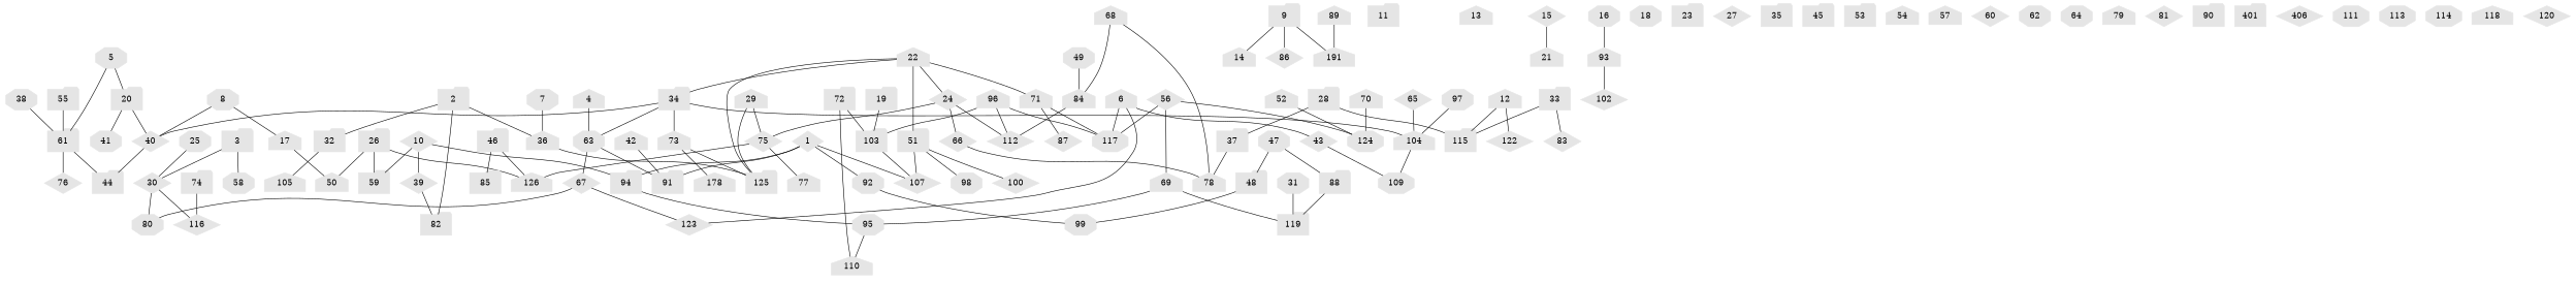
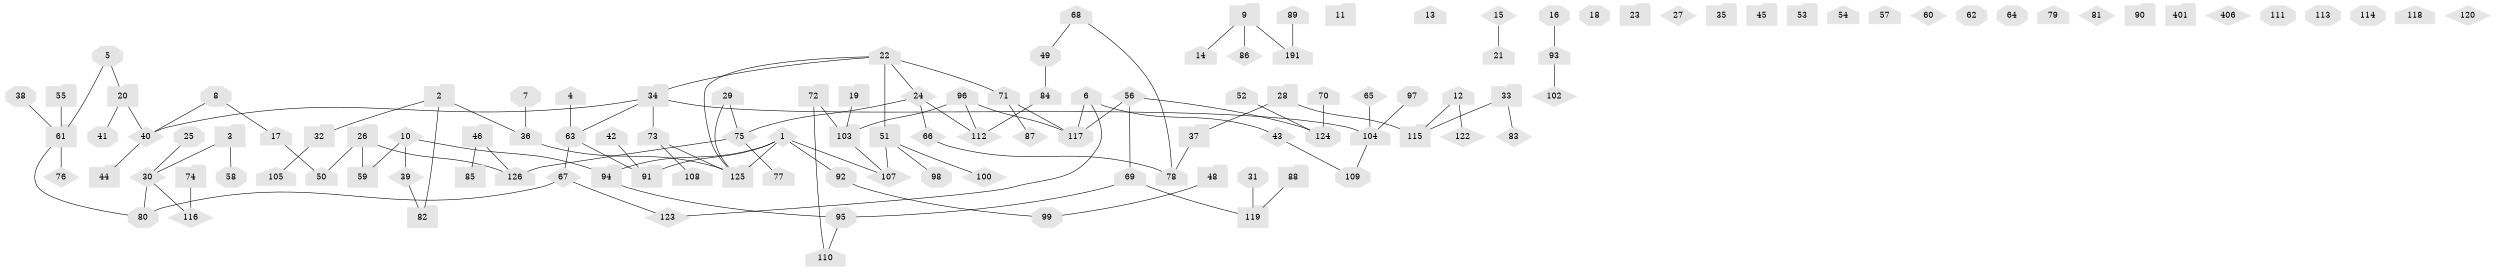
  graph {
    node [color=gray90 shape=folder style=filled]
    1 [shape=diamond]
    91
    92 [shape=octagon]
    94
    107 [shape=diamond]
    125
    99 [shape=octagon]
    95 [shape=octagon]
    2
    32
    36 [shape=house]
    82
    105 [shape=house]
    30 [shape=diamond]
    3
    58 [shape=octagon]
    80 [shape=octagon]
    116 [shape=diamond]
    4 [shape=house]
    63 [shape=octagon]
    67 [shape=diamond]
    5 [shape=octagon]
    20
    61
    40 [shape=diamond]
    41 [shape=octagon]
    76 [shape=diamond]
    6 [shape=house]
    43 [shape=diamond]
    117 [shape=octagon]
    123 [shape=diamond]
    109 [shape=octagon]
    7 [shape=octagon]
    8 [shape=octagon]
    17 [shape=house]
    50 [shape=house]
    44
    14 [shape=house]
    9
    86 [shape=diamond]
    n41 [label=191 shape=house]
    10 [shape=diamond]
    39 [shape=diamond]
    59
    11
    12 [shape=house]
    115
    122 [shape=diamond]
    13 [shape=house]
    15 [shape=diamond]
    21 [shape=house]
    16 [shape=octagon]
    93 [shape=house]
    102 [shape=diamond]
    18 [shape=octagon]
    19
    103
    22 [shape=house]
    24 [shape=diamond]
    34
    51
    71 [shape=house]
    66 [shape=diamond]
    75 [shape=diamond]
    112 [shape=diamond]
    73 [shape=house]
    104 [shape=house]
    98 [shape=octagon]
    100 [shape=diamond]
    87 [shape=diamond]
    23
    78 [shape=house]
    126 [shape=house]
    77 [shape=house]
    25 [shape=octagon]
    26
    27 [shape=diamond]
    28
    37
    29 [shape=house]
    31 [shape=octagon]
    119
    33
    83 [shape=diamond]
-   108 [shape=house label=178]
+   108 [shape=house]
    35
    38 [shape=octagon]
    42 [shape=house]
    45
    46
    85
-   47 [shape=octagon]
    48
    88
    49 [shape=octagon]
    84 [shape=house]
    52 [shape=house]
    124 [shape=octagon]
    53
    54 [shape=house]
    55
    56 [shape=diamond]
    69 [shape=house]
    57 [shape=house]
    60 [shape=diamond]
    62 [shape=octagon]
    64 [shape=octagon]
    65 [shape=diamond]
    68 [shape=house]
    110 [shape=house]
    70 [shape=house]
    72
    74
    79 [shape=house]
    81 [shape=diamond]
    89 [shape=house]
    90
    96 [shape=house]
    97 [shape=octagon]
    n120 [label=401]
    n121 [label=406 shape=diamond]
    111 [shape=octagon]
    113 [shape=octagon]
    114 [shape=octagon]
    118 [shape=house]
    120 [shape=diamond]
    1 -- 91
    1 -- 92
    1 -- 94
    1 -- 107
+   1 -- 125
    92 -- 99
    94 -- 95
    95 -- 110
    2 -- 32
    2 -- 36
    2 -- 82
    32 -- 105
    36 -- 125
    30 -- 80
    30 -- 116
    3 -- 30
    3 -- 58
    4 -- 63
    63 -- 91
    63 -- 67
    67 -- 80
    67 -- 123
    5 -- 20
    5 -- 61
    20 -- 40
    20 -- 41
-   61 -- 44
+   61 -- 80
    61 -- 76
    40 -- 44
    6 -- 43
    6 -- 117
    6 -- 123
    43 -- 109
    7 -- 36
    8 -- 40
    8 -- 17
    17 -- 50
    9 -- 14
    9 -- 86
    9 -- n41
    10 -- 94
    10 -- 39
    10 -- 59
    39 -- 82
    12 -- 115
    12 -- 122
    15 -- 21
    16 -- 93
    93 -- 102
    19 -- 103
    103 -- 107
    22 -- 125
    22 -- 24
    22 -- 34
    22 -- 51
    22 -- 71
    24 -- 66
    24 -- 75
    24 -- 112
    34 -- 63
    34 -- 40
    34 -- 73
    34 -- 104
    51 -- 107
    51 -- 98
    51 -- 100
    71 -- 117
    71 -- 87
    66 -- 78
    75 -- 126
    75 -- 77
    73 -- 125
    73 -- 108
    104 -- 109
    25 -- 30
    26 -- 50
    26 -- 59
    26 -- 126
    28 -- 115
    28 -- 37
    37 -- 78
    29 -- 125
    29 -- 75
    31 -- 119
    33 -- 115
    33 -- 83
    38 -- 61
    42 -- 91
    46 -- 126
    46 -- 85
-   47 -- 48
-   47 -- 88
    48 -- 99
    88 -- 119
    49 -- 84
    84 -- 112
    52 -- 124
    55 -- 61
    56 -- 117
    56 -- 124
    56 -- 69
    69 -- 95
    69 -- 119
    65 -- 104
    68 -- 78
-   68 -- 84
+   68 -- 49
    70 -- 124
    72 -- 103
    72 -- 110
    74 -- 116
    89 -- n41
    96 -- 117
    96 -- 103
    96 -- 112
    97 -- 104
  }
